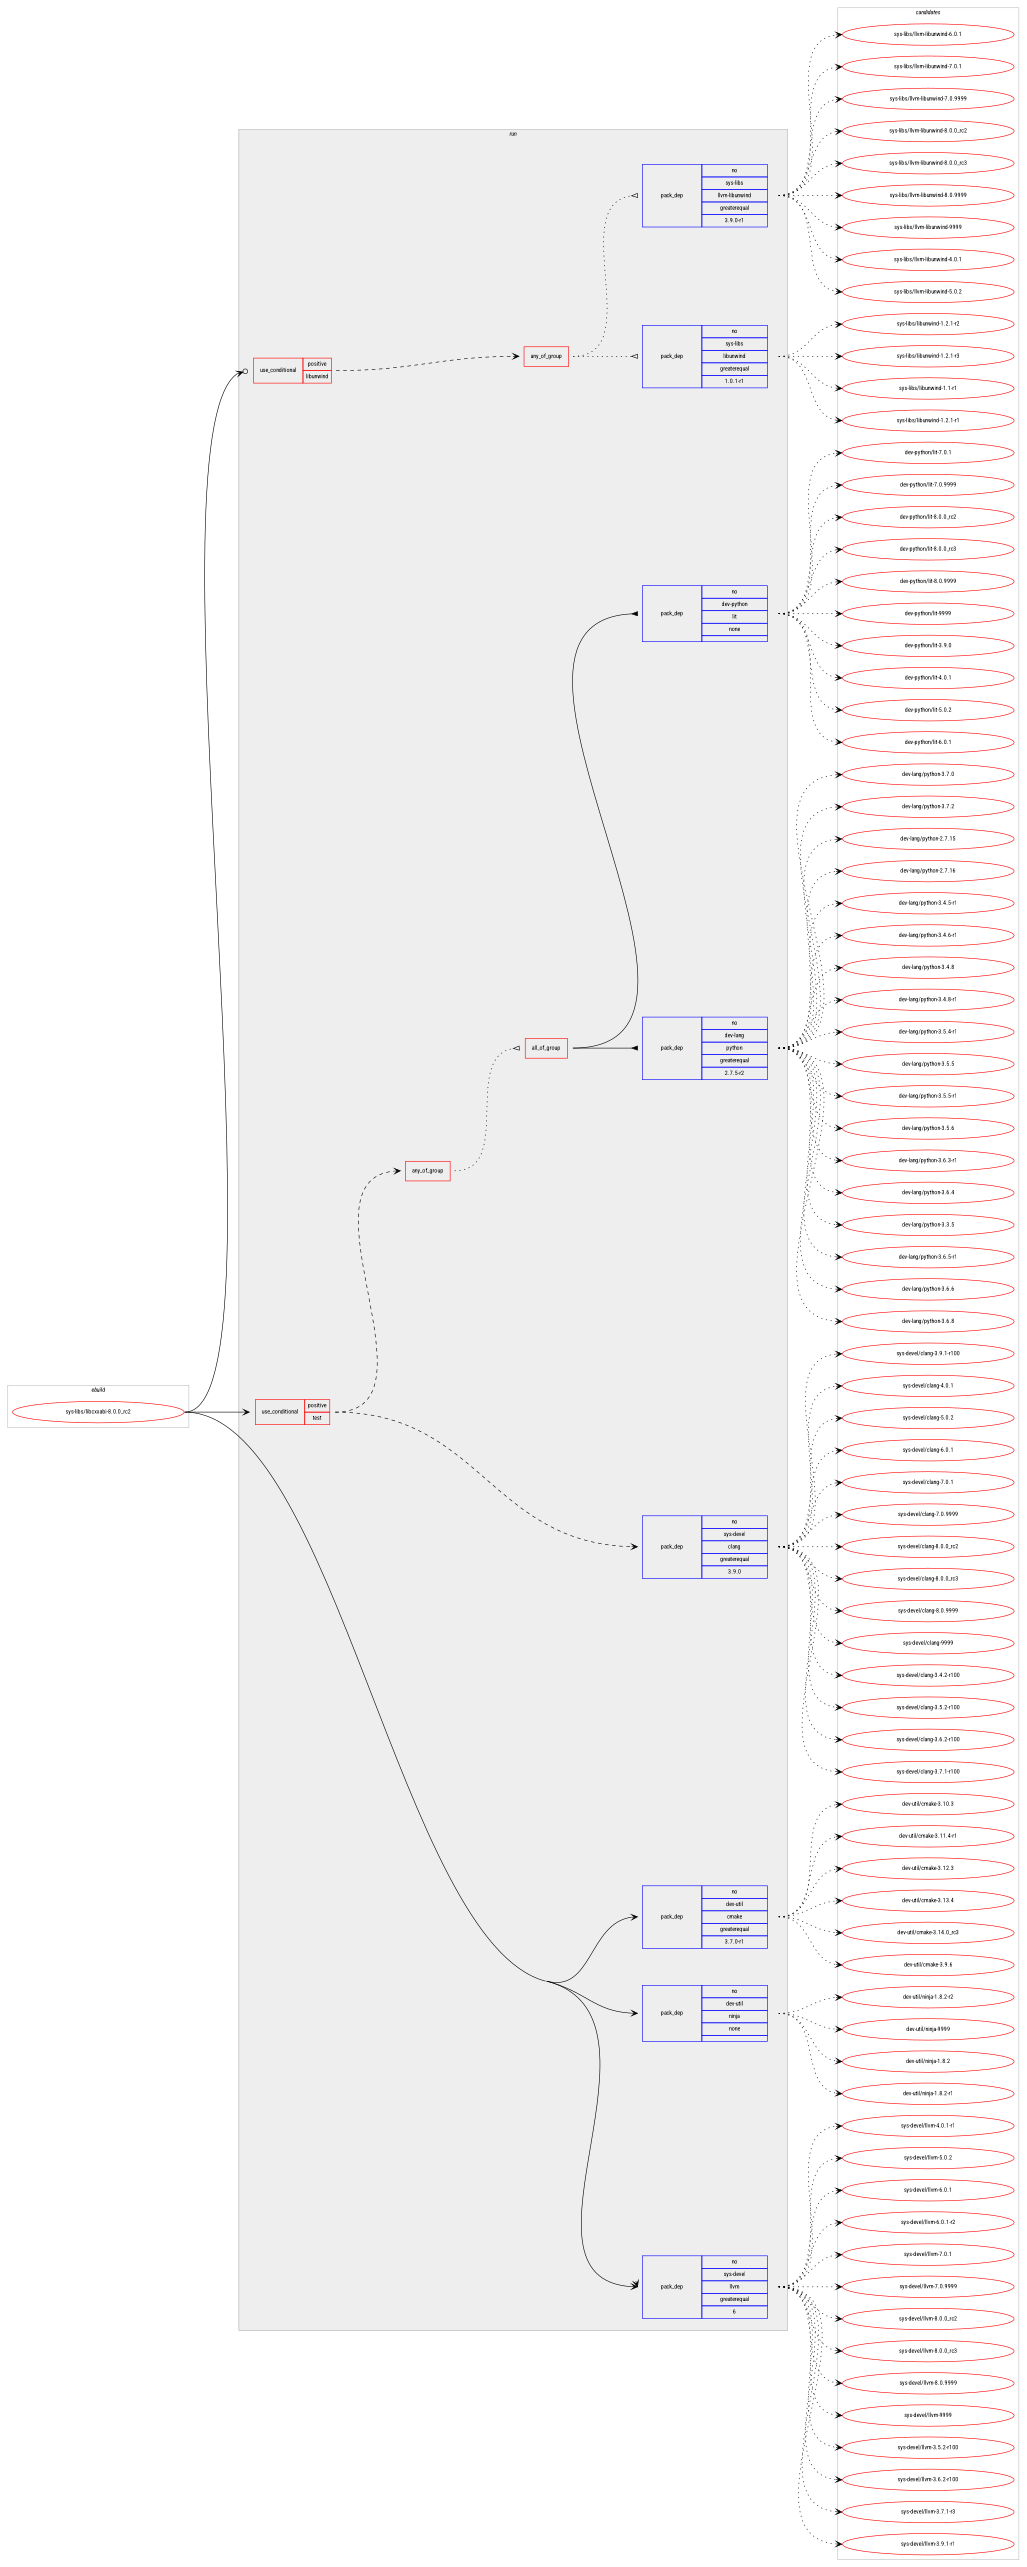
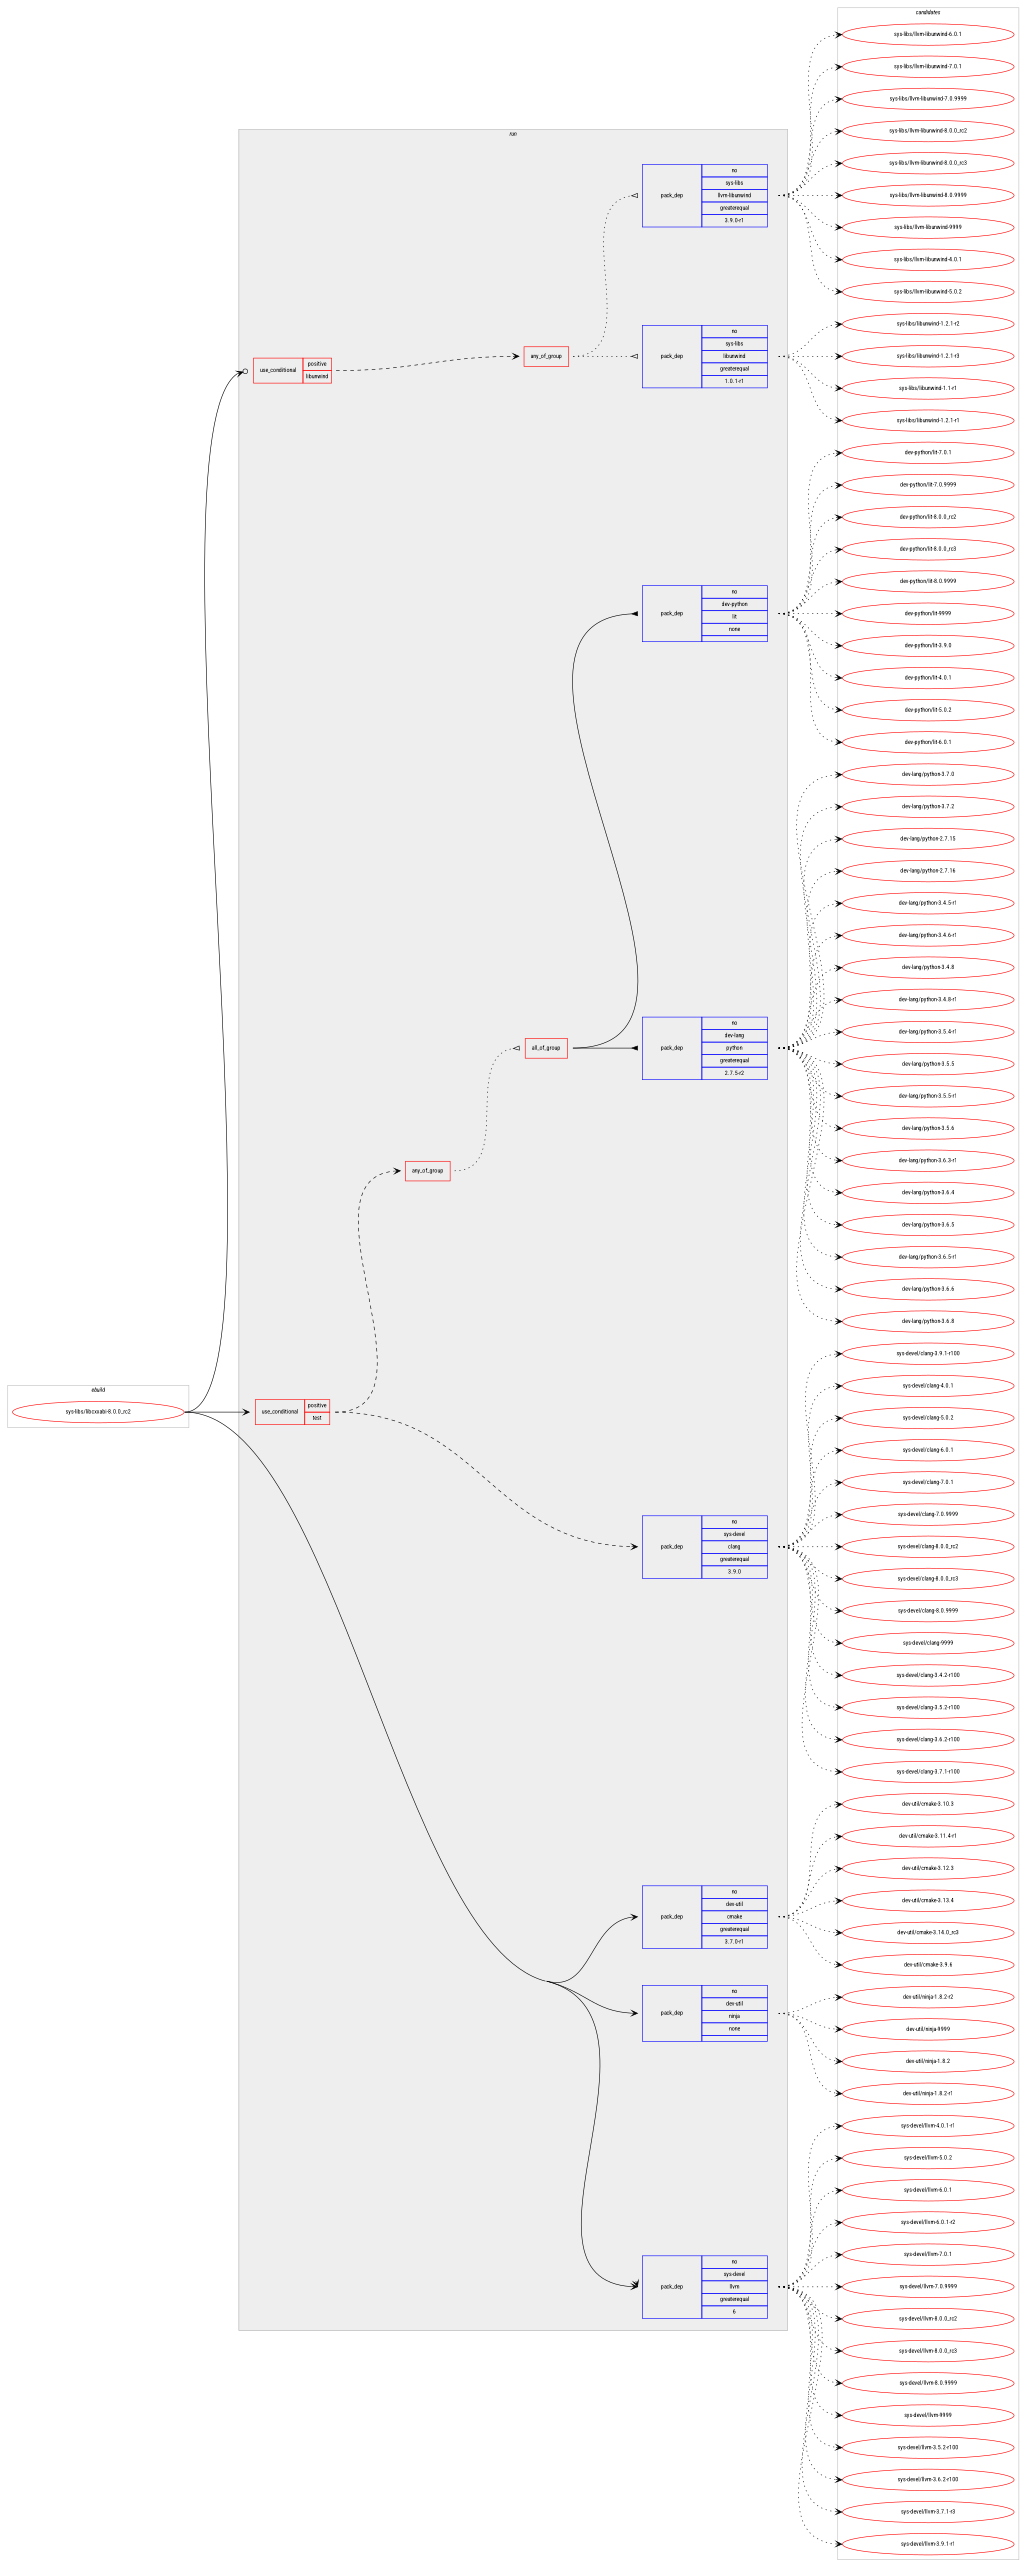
  digraph {
    compound=true
    concentrate=true
    fontname="Roboto Condensed"
    fontsize=10
    newrank=true
    rankdir=LR
    ranksep=1.5
    node [color=red fontname="Roboto Condensed" fontsize=10]
    edge [arrowhead=vee fontname="Roboto Condensed" headport=w style=dotted tailport=e weight=100]
    n1 [label="sys-libs/libcxxabi-8.0.0_rc2" width=4]
    n2 [color=blue label=<<TABLE BORDER="0" CELLBORDER="1" CELLSPACING="0" CELLPADDING="4" WIDTH="220"><TR><TD ROWSPAN="6" CELLPADDING="30">pack_dep</TD></TR><TR><TD WIDTH="110">no</TD></TR><TR><TD>sys-devel</TD></TR><TR><TD>clang</TD></TR><TR><TD>greaterequal</TD></TR><TR><TD>3.9.0</TD></TR></TABLE>> shape=none]
    n3 [color=blue label=<<TABLE BORDER="0" CELLBORDER="1" CELLSPACING="0" CELLPADDING="4" WIDTH="220"><TR><TD ROWSPAN="6" CELLPADDING="30">pack_dep</TD></TR><TR><TD WIDTH="110">no</TD></TR><TR><TD>dev-lang</TD></TR><TR><TD>python</TD></TR><TR><TD>greaterequal</TD></TR><TR><TD>2.7.5-r2</TD></TR></TABLE>> shape=none]
    n4 [color=blue label=<<TABLE BORDER="0" CELLBORDER="1" CELLSPACING="0" CELLPADDING="4" WIDTH="220"><TR><TD ROWSPAN="6" CELLPADDING="30">pack_dep</TD></TR><TR><TD WIDTH="110">no</TD></TR><TR><TD>dev-python</TD></TR><TR><TD>lit</TD></TR><TR><TD>none</TD></TR><TR><TD></TD></TR></TABLE>> shape=none]
    n5 [label=<<TABLE BORDER="0" CELLBORDER="1" CELLSPACING="0" CELLPADDING="4"><TR><TD CELLPADDING="10">all_of_group</TD></TR></TABLE>> shape=none]
    n6 [label=<<TABLE BORDER="0" CELLBORDER="1" CELLSPACING="0" CELLPADDING="4"><TR><TD CELLPADDING="10">any_of_group</TD></TR></TABLE>> shape=none]
    n7 [label=<<TABLE BORDER="0" CELLBORDER="1" CELLSPACING="0" CELLPADDING="4"><TR><TD ROWSPAN="3" CELLPADDING="10">use_conditional</TD></TR><TR><TD>positive</TD></TR><TR><TD>test</TD></TR></TABLE>> shape=none]
    n8 [color=blue label=<<TABLE BORDER="0" CELLBORDER="1" CELLSPACING="0" CELLPADDING="4" WIDTH="220"><TR><TD ROWSPAN="6" CELLPADDING="30">pack_dep</TD></TR><TR><TD WIDTH="110">no</TD></TR><TR><TD>dev-util</TD></TR><TR><TD>cmake</TD></TR><TR><TD>greaterequal</TD></TR><TR><TD>3.7.0-r1</TD></TR></TABLE>> shape=none]
    n9 [color=blue label=<<TABLE BORDER="0" CELLBORDER="1" CELLSPACING="0" CELLPADDING="4" WIDTH="220"><TR><TD ROWSPAN="6" CELLPADDING="30">pack_dep</TD></TR><TR><TD WIDTH="110">no</TD></TR><TR><TD>dev-util</TD></TR><TR><TD>ninja</TD></TR><TR><TD>none</TD></TR><TR><TD></TD></TR></TABLE>> shape=none]
    n10 [color=blue label=<<TABLE BORDER="0" CELLBORDER="1" CELLSPACING="0" CELLPADDING="4" WIDTH="220"><TR><TD ROWSPAN="6" CELLPADDING="30">pack_dep</TD></TR><TR><TD WIDTH="110">no</TD></TR><TR><TD>sys-devel</TD></TR><TR><TD>llvm</TD></TR><TR><TD>greaterequal</TD></TR><TR><TD>6</TD></TR></TABLE>> shape=none]
    n11 [color=blue label=<<TABLE BORDER="0" CELLBORDER="1" CELLSPACING="0" CELLPADDING="4" WIDTH="220"><TR><TD ROWSPAN="6" CELLPADDING="30">pack_dep</TD></TR><TR><TD WIDTH="110">no</TD></TR><TR><TD>sys-libs</TD></TR><TR><TD>libunwind</TD></TR><TR><TD>greaterequal</TD></TR><TR><TD>1.0.1-r1</TD></TR></TABLE>> shape=none]
    n12 [color=blue label=<<TABLE BORDER="0" CELLBORDER="1" CELLSPACING="0" CELLPADDING="4" WIDTH="220"><TR><TD ROWSPAN="6" CELLPADDING="30">pack_dep</TD></TR><TR><TD WIDTH="110">no</TD></TR><TR><TD>sys-libs</TD></TR><TR><TD>llvm-libunwind</TD></TR><TR><TD>greaterequal</TD></TR><TR><TD>3.9.0-r1</TD></TR></TABLE>> shape=none]
    n13 [label=<<TABLE BORDER="0" CELLBORDER="1" CELLSPACING="0" CELLPADDING="4"><TR><TD CELLPADDING="10">any_of_group</TD></TR></TABLE>> shape=none]
    n14 [label=<<TABLE BORDER="0" CELLBORDER="1" CELLSPACING="0" CELLPADDING="4"><TR><TD ROWSPAN="3" CELLPADDING="10">use_conditional</TD></TR><TR><TD>positive</TD></TR><TR><TD>libunwind</TD></TR></TABLE>> shape=none]
    n15 [label="sys-devel/clang-3.4.2-r100" width=4]
    n16 [label="sys-devel/clang-3.5.2-r100" width=4]
    n17 [label="sys-devel/clang-3.6.2-r100" width=4]
    n18 [label="sys-devel/clang-3.7.1-r100" width=4]
    n19 [label="sys-devel/clang-3.9.1-r100" width=4]
    n20 [label="sys-devel/clang-4.0.1" width=4]
    n21 [label="sys-devel/clang-5.0.2" width=4]
    n22 [label="sys-devel/clang-6.0.1" width=4]
    n23 [label="sys-devel/clang-7.0.1" width=4]
    n24 [label="sys-devel/clang-7.0.9999" width=4]
    n25 [label="sys-devel/clang-8.0.0_rc2" width=4]
    n26 [label="sys-devel/clang-8.0.0_rc3" width=4]
    n27 [label="sys-devel/clang-8.0.9999" width=4]
    n28 [label="sys-devel/clang-9999" width=4]
    n29 [label="dev-lang/python-2.7.15" width=4]
    n30 [label="dev-lang/python-2.7.16" width=4]
    n31 [label="dev-lang/python-3.4.5-r1" width=4]
    n32 [label="dev-lang/python-3.4.6-r1" width=4]
    n33 [label="dev-lang/python-3.4.8" width=4]
    n34 [label="dev-lang/python-3.4.8-r1" width=4]
    n35 [label="dev-lang/python-3.5.4-r1" width=4]
    n36 [label="dev-lang/python-3.5.5" width=4]
    n37 [label="dev-lang/python-3.5.5-r1" width=4]
    n38 [label="dev-lang/python-3.5.6" width=4]
    n39 [label="dev-lang/python-3.6.3-r1" width=4]
    n40 [label="dev-lang/python-3.6.4" width=4]
-   n41 [label="dev-lang/python-3.3.5" width=4]
+   n41 [label="dev-lang/python-3.6.5" width=4]
    n42 [label="dev-lang/python-3.6.5-r1" width=4]
    n43 [label="dev-lang/python-3.6.6" width=4]
    n44 [label="dev-lang/python-3.6.8" width=4]
    n45 [label="dev-lang/python-3.7.0" width=4]
    n46 [label="dev-lang/python-3.7.2" width=4]
    n47 [label="dev-python/lit-3.9.0" width=4]
    n48 [label="dev-python/lit-4.0.1" width=4]
    n49 [label="dev-python/lit-5.0.2" width=4]
    n50 [label="dev-python/lit-6.0.1" width=4]
    n51 [label="dev-python/lit-7.0.1" width=4]
    n52 [label="dev-python/lit-7.0.9999" width=4]
    n53 [label="dev-python/lit-8.0.0_rc2" width=4]
    n54 [label="dev-python/lit-8.0.0_rc3" width=4]
    n55 [label="dev-python/lit-8.0.9999" width=4]
    n56 [label="dev-python/lit-9999" width=4]
    n57 [label="dev-util/cmake-3.10.3" width=4]
    n58 [label="dev-util/cmake-3.11.4-r1" width=4]
    n59 [label="dev-util/cmake-3.12.3" width=4]
    n60 [label="dev-util/cmake-3.13.4" width=4]
    n61 [label="dev-util/cmake-3.14.0_rc3" width=4]
    n62 [label="dev-util/cmake-3.9.6" width=4]
    n63 [label="dev-util/ninja-1.8.2" width=4]
    n64 [label="dev-util/ninja-1.8.2-r1" width=4]
    n65 [label="dev-util/ninja-1.8.2-r2" width=4]
    n66 [label="dev-util/ninja-9999" width=4]
    n67 [label="sys-devel/llvm-3.5.2-r100" width=4]
    n68 [label="sys-devel/llvm-3.6.2-r100" width=4]
    n69 [label="sys-devel/llvm-3.7.1-r3" width=4]
    n70 [label="sys-devel/llvm-3.9.1-r1" width=4]
    n71 [label="sys-devel/llvm-4.0.1-r1" width=4]
    n72 [label="sys-devel/llvm-5.0.2" width=4]
    n73 [label="sys-devel/llvm-6.0.1" width=4]
    n74 [label="sys-devel/llvm-6.0.1-r2" width=4]
    n75 [label="sys-devel/llvm-7.0.1" width=4]
    n76 [label="sys-devel/llvm-7.0.9999" width=4]
    n77 [label="sys-devel/llvm-8.0.0_rc2" width=4]
    n78 [label="sys-devel/llvm-8.0.0_rc3" width=4]
    n79 [label="sys-devel/llvm-8.0.9999" width=4]
    n80 [label="sys-devel/llvm-9999" width=4]
    n81 [label="sys-libs/libunwind-1.1-r1" width=4]
    n82 [label="sys-libs/libunwind-1.2.1-r1" width=4]
    n83 [label="sys-libs/libunwind-1.2.1-r2" width=4]
    n84 [label="sys-libs/libunwind-1.2.1-r3" width=4]
    n85 [label="sys-libs/llvm-libunwind-4.0.1" width=4]
    n86 [label="sys-libs/llvm-libunwind-5.0.2" width=4]
    n87 [label="sys-libs/llvm-libunwind-6.0.1" width=4]
    n88 [label="sys-libs/llvm-libunwind-7.0.1" width=4]
    n89 [label="sys-libs/llvm-libunwind-7.0.9999" width=4]
    n90 [label="sys-libs/llvm-libunwind-8.0.0_rc2" width=4]
    n91 [label="sys-libs/llvm-libunwind-8.0.0_rc3" width=4]
    n92 [label="sys-libs/llvm-libunwind-8.0.9999" width=4]
    n93 [label="sys-libs/llvm-libunwind-9999" width=4]
    subgraph cluster_1 {
      color=gray
      label=<<i>ebuild</i>>
      rank=same
      n1
    }
    subgraph cluster_2 {
      color=gray
      label=<<i>dependencies</i>>
      subgraph cluster_3 {
        color=gray
        fillcolor="#eeeeee"
        label=<<i>compile</i>>
        style=filled
        subgraph sub_4 {
          color=gray
          fillcolor="#eeeeee"
          label=<<i>compile</i>>
          style=filled
          n7
          subgraph sub_5 {
            color=gray
            fillcolor="#eeeeee"
            label=<<i>compile</i>>
            style=filled
            n2
          }
          subgraph sub_6 {
            color=gray
            fillcolor="#eeeeee"
            label=<<i>compile</i>>
            style=filled
            n6
            subgraph sub_7 {
              color=gray
              fillcolor="#eeeeee"
              label=<<i>compile</i>>
              style=filled
              n5
              subgraph sub_8 {
                color=gray
                fillcolor="#eeeeee"
                label=<<i>compile</i>>
                style=filled
                n3
              }
              subgraph sub_9 {
                color=gray
                fillcolor="#eeeeee"
                label=<<i>compile</i>>
                style=filled
                n4
              }
            }
          }
        }
        subgraph sub_10 {
          color=gray
          fillcolor="#eeeeee"
          label=<<i>compile</i>>
          style=filled
          n8
        }
        subgraph sub_11 {
          color=gray
          fillcolor="#eeeeee"
          label=<<i>compile</i>>
          style=filled
          n9
        }
        subgraph sub_12 {
          color=gray
          fillcolor="#eeeeee"
          label=<<i>compile</i>>
          style=filled
          n10
        }
      }
      subgraph cluster_13 {
        color=gray
        fillcolor="#eeeeee"
        label=<<i>compile and run</i>>
        style=filled
        subgraph sub_14 {
          color=gray
          fillcolor="#eeeeee"
          label=<<i>compile and run</i>>
          style=filled
          n14
          subgraph sub_15 {
            color=gray
            fillcolor="#eeeeee"
            label=<<i>compile and run</i>>
            style=filled
            n13
            subgraph sub_16 {
              color=gray
              fillcolor="#eeeeee"
              label=<<i>compile and run</i>>
              style=filled
              n11
            }
            subgraph sub_17 {
              color=gray
              fillcolor="#eeeeee"
              label=<<i>compile and run</i>>
              style=filled
              n12
            }
          }
        }
      }
      subgraph cluster_18 {
        color=gray
        fillcolor="#eeeeee"
        label=<<i>run</i>>
        style=filled
      }
    }
    subgraph cluster_19 {
      color=gray
      label=<<i>candidates</i>>
      rank=same
      subgraph sub_20 {
        color=black
        label=<<i>candidates</i>>
        nodesep=1
        rank=same
        n15
        n16
        n17
        n18
        n19
        n20
        n21
        n22
        n23
        n24
        n25
        n26
        n27
        n28
      }
      subgraph sub_21 {
        color=black
        label=<<i>candidates</i>>
        nodesep=1
        rank=same
        n29
        n30
        n31
        n32
        n33
        n34
        n35
        n36
        n37
        n38
        n39
        n40
        n41
        n42
        n43
        n44
        n45
        n46
      }
      subgraph sub_22 {
        color=black
        label=<<i>candidates</i>>
        nodesep=1
        rank=same
        n47
        n48
        n49
        n50
        n51
        n52
        n53
        n54
        n55
        n56
      }
      subgraph sub_23 {
        color=black
        label=<<i>candidates</i>>
        nodesep=1
        rank=same
        n57
        n58
        n59
        n60
        n61
        n62
      }
      subgraph sub_24 {
        color=black
        label=<<i>candidates</i>>
        nodesep=1
        rank=same
        n63
        n64
        n65
        n66
      }
      subgraph sub_25 {
        color=black
        label=<<i>candidates</i>>
        nodesep=1
        rank=same
        n67
        n68
        n69
        n70
        n71
        n72
        n73
        n74
        n75
        n76
        n77
        n78
        n79
        n80
      }
      subgraph sub_26 {
        color=black
        label=<<i>candidates</i>>
        nodesep=1
        rank=same
        n81
        n82
        n83
        n84
      }
      subgraph sub_27 {
        color=black
        label=<<i>candidates</i>>
        nodesep=1
        rank=same
        n85
        n86
        n87
        n88
        n89
        n90
        n91
        n92
        n93
      }
    }
    n1 -> n7 [style=solid weight=20]
    n1 -> n8 [style=solid weight=20]
    n1 -> n9 [style=solid weight=20]
    n1 -> n10 [style=solid weight=20]
    n1 -> n14 [arrowhead=odotvee style=solid weight=20]
    n2 -> n15
    n2 -> n16
    n2 -> n17
    n2 -> n18
    n2 -> n19
    n2 -> n20
    n2 -> n21
    n2 -> n22
    n2 -> n23
    n2 -> n24
    n2 -> n25
    n2 -> n26
    n2 -> n27
    n2 -> n28
    n3 -> n29
    n3 -> n30
    n3 -> n31
    n3 -> n32
    n3 -> n33
    n3 -> n34
    n3 -> n35
    n3 -> n36
    n3 -> n37
    n3 -> n38
    n3 -> n39
    n3 -> n40
    n3 -> n41
    n3 -> n42
    n3 -> n43
    n3 -> n44
    n3 -> n45
    n3 -> n46
    n4 -> n47
    n4 -> n48
    n4 -> n49
    n4 -> n50
    n4 -> n51
    n4 -> n52
    n4 -> n53
    n4 -> n54
    n4 -> n55
    n4 -> n56
    n5 -> n3 [arrowhead=inv style=solid weight=20]
    n5 -> n4 [arrowhead=inv style=solid weight=20]
    n6 -> n5 [arrowhead=oinv weight=20]
    n7 -> n2 [style=dashed weight=20]
    n7 -> n6 [style=dashed weight=20]
    n8 -> n57
    n8 -> n58
    n8 -> n59
    n8 -> n60
    n8 -> n61
    n8 -> n62
    n9 -> n63
    n9 -> n64
    n9 -> n65
    n9 -> n66
    n10 -> n67
    n10 -> n68
    n10 -> n69
    n10 -> n70
    n10 -> n71
    n10 -> n72
    n10 -> n73
    n10 -> n74
    n10 -> n75
    n10 -> n76
    n10 -> n77
    n10 -> n78
    n10 -> n79
    n10 -> n80
    n11 -> n81
    n11 -> n82
    n11 -> n83
    n11 -> n84
    n12 -> n85
    n12 -> n86
    n12 -> n87
    n12 -> n88
    n12 -> n89
    n12 -> n90
    n12 -> n91
    n12 -> n92
    n12 -> n93
    n13 -> n11 [arrowhead=oinv weight=20]
    n13 -> n12 [arrowhead=oinv weight=20]
    n14 -> n13 [style=dashed weight=20]
  }
